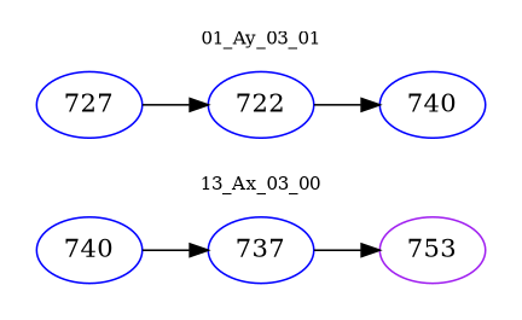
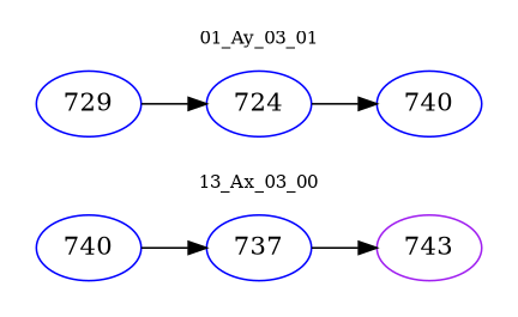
  digraph {
    rankdir=LR
    node [color=blue]
    edge [color=black]
    n1 [label=740]
    n2 [label=737]
-   n3 [color=purple label=753]
-   n4 [label=727]
-   n5 [label=722]
+   n3 [color=purple label=743]
+   n4 [label=729]
+   n5 [label=724]
    n6 [label=740]
    subgraph cluster_1 {
      color=white
      fontsize=10
      label="13_Ax_03_00"
      n1
      n2
      n3
    }
    subgraph cluster_2 {
      color=white
      fontsize=10
      label="01_Ay_03_01"
      n4
      n5
      n6
    }
    n1 -> n2
    n2 -> n3
    n4 -> n5
    n5 -> n6
  }
